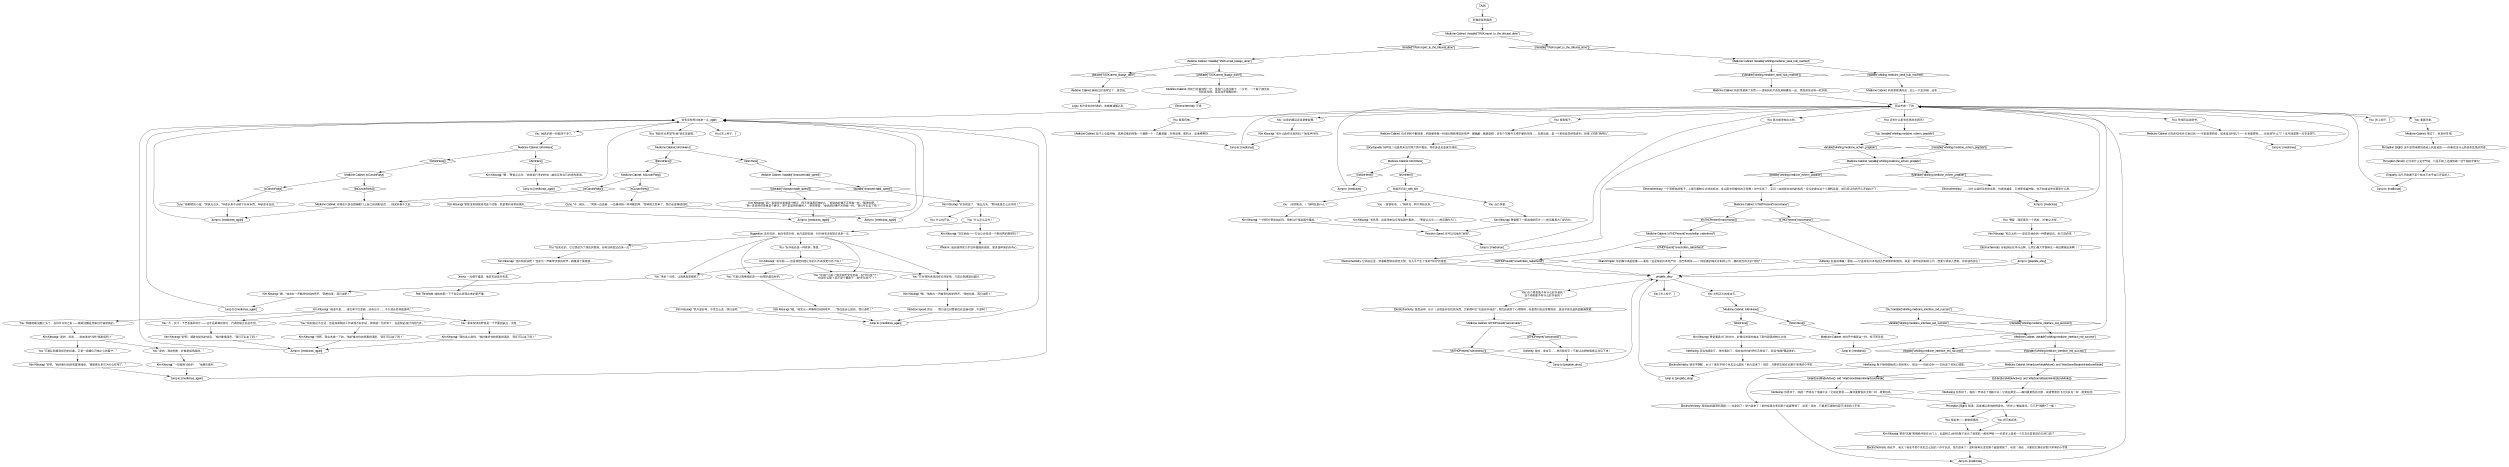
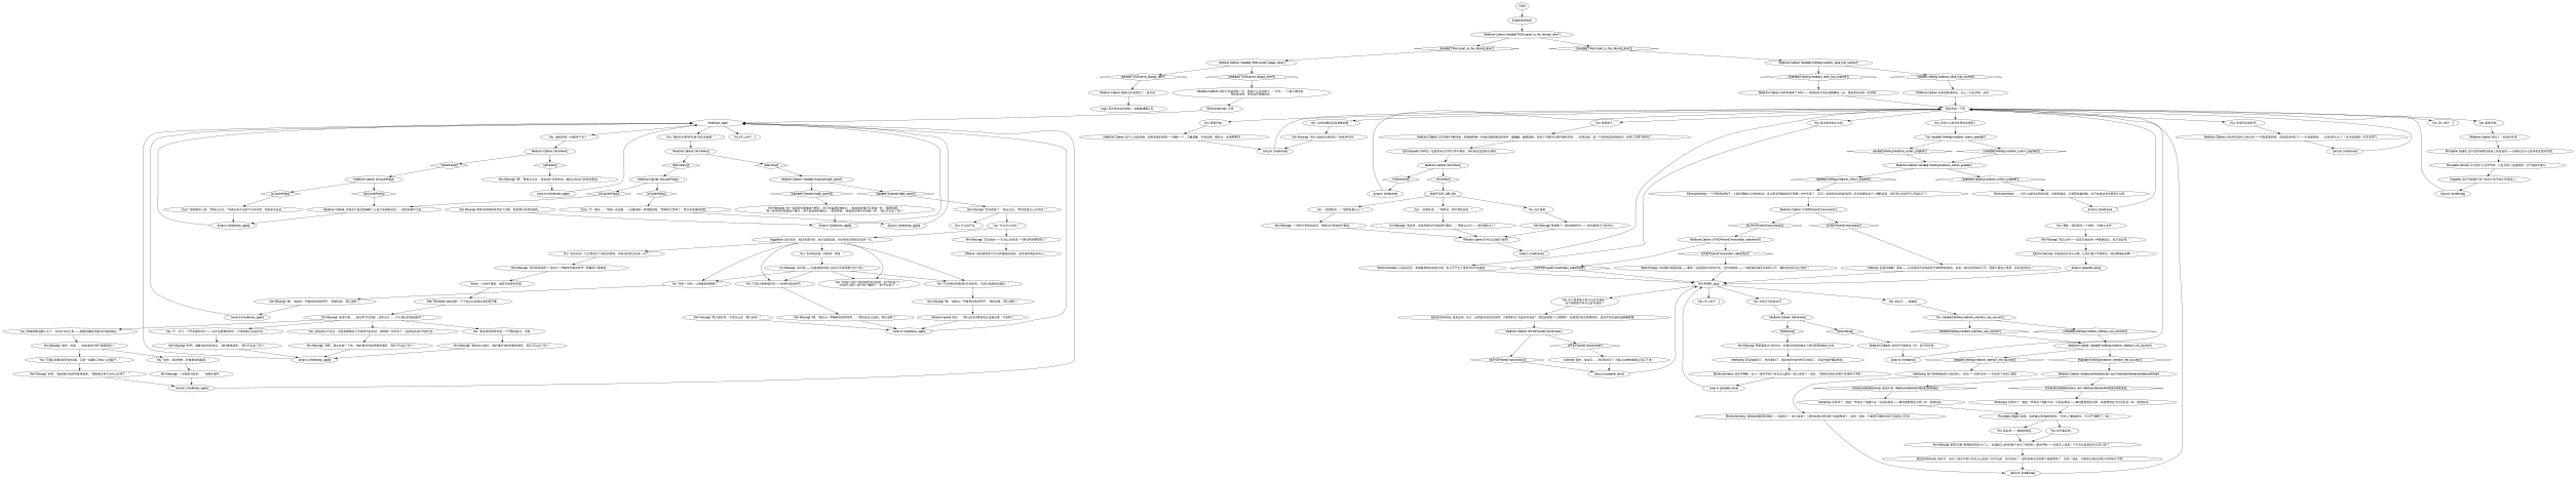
  digraph {
    fontname="Liberation Sans"
    node [fontname="Liberation Sans"]
    edge [fontname="Liberation Sans"]
    n1 [label=TASK]
    n2 [label="好像是挺危险的"]
    n3 [label="Medicine Cabinet: Variable[\"TASK.report_to_the_tribunal_done\"]"]
    n4 [label="Variable[\"TASK.report_to_the_tribunal_done\"]" shape=diamond]
    n5 [label="!(Variable[\"TASK.report_to_the_tribunal_done\"])" shape=diamond]
    n6 [label="Suggestion: 说实在的。他没有责问你，他只是想知道。问问他有没有想过也来一点。"]
    n7 [label="You: “说实在的，它让我成为了现在的警探。你有没有想过也来一点？”"]
    n8 [label="You: “它对我的表现没有任何影响，只是让我感觉比较好。”"]
    n9 [label="You: “它能让我继续前进——短期内是这样的。”"]
    n10 [label="You: “安非他命是一种疾病，警督。”"]
    n11 [label="You: “你说什么呢？我没有吃安非他命，别*开玩笑*了！”\n“你说什么呢？我不是个瘾君子，别*开玩笑*了！”"]
    n12 [label="You: “更好？没有。让我感觉更糟糕了。”"]
    n13 [label="Kim Kitsuragi: “也许我应该吧？”他发出一声略带忧郁的哼声，稍微揉了揉肩膀……"]
    n14 [label="Kim Kitsuragi: “嗯。”他发出一声略带忧郁的哼声。“我想也是。我们走吧？”"]
    n15 [label="Kim Kitsuragi: “嗯。”他发出一声略带忧郁的哼声……“我也是这么想的。我们走吧？”"]
    n16 [label="Kim Kitsuragi: “有可能——但是我想问他让你的工作表现更出色了吗？”"]
    n17 [label="Kim Kitsuragi: “嗯。”他发出一声略带忧郁的哼声。“我想也是。我们走吧？”"]
    n18 [label="You: 看着药物。"]
    n19 [label="Medicine Cabinet: 架子上全是药物。成堆成堆的药瓶一个接着一个：乙酰基酸，扑热息痛，眼药水，血液稀释剂……"]
    n20 [label="Jump to: [medicinas]"]
    n21 [label="我会考虑一下的"]
    n22 [label="You: 搜查瓶子。"]
    n23 [label="You: 再次搜寻帕立太特。"]
    n24 [label="You: 寻找药品说明书。"]
    n25 [label="You: 还有什么更有意思的东西吗？"]
    n26 [label="You: “这里的藏品还真是够多啊。”"]
    n27 [label="You: 看看牙刷。"]
    n28 [label="You: [关上柜子。]"]
    n29 [label="Medicine Cabinet: 你在药柜中翻找着，药瓶像骨骼一样发出嘎吱嘎吱的响声：醋氨酚，氟哌啶醇，还有个写着外文看不懂的东西……在那后面：是一个形状怪异的喷鼻剂。标签上写着“纳呵拉”。"]
    n30 [label="Electrochemistry: 它就在这里，穿着吸塑装的橙色太阳。你几乎产生了某种*怀旧*的感觉。"]
    n31 [label="Medicine Cabinet: 你找到些有外文标记的——可能是墨西拿，或者是戈特瓦汀——红色吸塑包……你发现*什么*了？这可能需要一点专业技巧。"]
    n32 [label="You: Variable[\"whirling.medicine_echem_preptide\"]"]
    n33 [label="Kim Kitsuragi: “有什么值得注意的吗？”他低声问到。"]
    n34 [label="Medicine Cabinet: 用过了，而且经常用。"]
    n35 [label="Encyclopedia: 纳呵拉？这是用来治疗阿片类中毒的。带在身边总是挺方便的。"]
    n36 [label="Jump to: [preptide_ahoy]"]
-   n37 [label=preptide_ahoy]
+   n37 [label="圣巴蒂斯特_ahoy"]
    n38 [label="You: 光明正大的拿走它。"]
+   n39 [label="You: 拿走它——偷偷的。"]
    n40 [label="You: 这个橙色瓶子有什么好兴奋的？\n这个橙色瓶子有什么好兴奋的？"]
    n41 [label="You: [关上柜子。]"]
    n42 [label="Medicine Cabinet: Variable[\"whirling.medicine_interface_red_success\"]"]
    n43 [label="Variable[\"whirling.medicine_interface_red_success\"]" shape=diamond]
    n44 [label="!(Variable[\"whirling.medicine_interface_red_success\"])" shape=diamond]
    n45 [label="Interfacing: 瓶子静悄悄地滑入你的掌心，然后——你转过身——它掉进了你的口袋里。"]
    n46 [label="Medicine Cabinet: IsHardcoreModeActive()  and  WasGameBeatenInHardcoreMode()"]
    n47 [label="Electrochemistry: 感觉如此圆滑和美丽——你拿到了！助力器来了！是时候再次变回那个超级警探了，哈里！现在，只要把它握在你那汗津津的小手里……"]
-   n48 [label="IsHardcoreModeActive()  and  WasGameBeatenInHardcoreMode()" shape=diamond]
+   n48 [label="IsHardcoreModeActive()  难道不是  WasGameBeatenInHardcoreMode()" shape=diamond]
    n49 [label="!(IsHardcoreModeActive()  and  WasGameBeatenInHardcoreMode())" shape=diamond]
    n50 [label="Kim Kitsuragi: 警督没有继续追究这个话题，而是看向浴室的窗外。"]
    n51 [label="Jump to: [medicinas_again]"]
-   n52 [label="你有没有想过也来一点_again"]
+   n52 [label=medicinas_again]
    n53 [label="Kim Kitsuragi: “好吧。感谢你提供的信息。”他好像很满意。“我们可以走了吗？”"]
    n54 [label="Jump to: [medicinas_again]"]
    n55 [label="Jump to: [medicinas_again]"]
    n56 [label="You: “她真的把一切都清干净了。”"]
    n57 [label="You: [关上柜子。]"]
    n58 [label="You: “我还有点希望*礼物*就在里面呢。”"]
    n59 [label="Kim Kitsuragi: “有意思。这是用来治疗海洛因中毒的……”警督点点头——然后看向大门。"]
    n60 [label="Reaction Speed: 你可以说他在*放哨*。"]
    n61 [label="Jump to: [medicinas]"]
    n62 [label="Medicine Cabinet: IsKimHere()"]
    n63 [label="You: Variable[\"whirling.medicine_interface_red_success\"]"]
    n64 [label="Electrochemistry: 是思必得，伙计！这就是你在找的东西。大家都叫它*右旋安非他命*，而且还谈到了心理障碍，但是我们在这里看到的，是技术更先进的盐酸麻黄素。"]
    n65 [label="You: “警督，我还看见一个商标，叫‘帕立太特’。”"]
    n66 [label="Kim Kitsuragi: “帕立太特——是安非他命的一种委婉说法。处方思必得。”"]
    n67 [label="Jump to: [medicinas]"]
    n68 [label="Drama: 一点都不诚恳。他其实就是在考虑。"]
    n69 [label="Reaction Speed: 所以……我们这位好警督也在边缘试探，不是吗？"]
    n70 [label="Jump to: [medicinas]"]
    n71 [label="Electrochemistry: 可惜。"]
    n72 [label="Jump to: [medicinas_again]"]
    n73 [label="Kim Kitsuragi: “一切都有代价的……”他看向窗外。"]
    n74 [label="Jump to: [medicinas_again]"]
    n75 [label="Cuno: “不，猪头……”男孩一边说着，一边像幼狼一样环顾四周。“那样就太简单了。我们还是继续找吧。”"]
    n76 [label="Jump to: [medicinas_again]"]
    n77 [label="IsKimHere()" shape=diamond]
    n78 [label="!(IsKimHere())" shape=diamond]
    n79 [label="You: 自己保密。"]
    n80 [label="Kim Kitsuragi: 警督瞥了一眼成排的药片——然后看着大门的方向。"]
    n81 [label="Medicine Cabinet: Variable[\"TASK.arrest_klaasje_done\"]"]
    n82 [label="Medicine Cabinet: Variable[\"whirling.medicine_steal_hub_reached\"]"]
    n83 [label="Variable[\"TASK.arrest_klaasje_done\"]" shape=diamond]
    n84 [label="!(Variable[\"TASK.arrest_klaasje_done\"])" shape=diamond]
    n85 [label="Variable[\"whirling.medicine_steal_hub_reached\"]" shape=diamond]
    n86 [label="!(Variable[\"whirling.medicine_steal_hub_reached\"])" shape=diamond]
    n87 [label="Kim Kitsuragi: “好吧。”他好像对你的答案很满意。“我能看出来它为什么有用了。”"]
    n88 [label="Medicine Cabinet: 橱柜已经清理过了，是空的。"]
    n89 [label="Medicine Cabinet: 药柜已经被清理一空。里面什么也没剩下，一片药，一个瓶子都没有。\n药柜是空的。甚至连牙刷都没有。"]
    n90 [label="Logic: 也许是加尔特做的。在她被逮捕之后。"]
    n91 [label="Jump to: [medicinas]"]
    n92 [label="Kim Kitsuragi: “嗯，”警督点点头。“在收拾行李的时候，她肯定有自己的优先事项。”"]
    n93 [label="Jump to: [medicinas_again]"]
    n94 [label="Interfacing: 你弄掉了。啪的一声掉在了地板中央！它就在那里——像仲夏黄昏的太阳一样，橙黄锃亮。"]
    n95 [label="Interfacing: 你弄掉了。啪的一声掉在了地板中央！它就在那里——像仲夏黄昏的太阳，或者警督的飞行员夹克一样，橙黄锃亮。"]
    n96 [label="Perception (Sight): 哇哦。真是难以置信的橙黄色。*所有人*都能看见。它几乎*沸腾*了一般！"]
    n97 [label="Authority: 是的，拿走它……然后除掉它！不能让这种制毒窝点存活下来！"]
    n98 [label="Jump to: [preptide_ahoy]"]
    n99 [label="Medicine Cabinet: IsKimHere()"]
    n100 [label="IsKimHere()" shape=diamond]
    n101 [label="!(IsKimHere())" shape=diamond]
    n102 [label="Kim Kitsuragi: “我只是好奇。不管怎么说，我们走吧。”"]
    n103 [label="Electrochemistry: 谁在乎，老兄？谁在乎那个呆瓜怎么想的？你可以的。助力器来了！是时候再次变回那个超级警探了，哈里！现在，只要把它握在你那汗津津的小手里……"]
    n104 [label="Jump to: [medicinas]"]
    n105 [label="Electrochemistry: 一个亮橙色的瓶子，上面印着帕立太特的标志。多么阳光而愉悦的字母啊！你中头奖了，宝贝！这就是你在找的东西！仅仅是握住这个小塑料容器，就已经让你的手心开始出汗了。"]
    n106 [label="Medicine Cabinet: IsTHCPresent(\"narcomania\")"]
    n107 [label="IsTHCPresent(\"narcomania\")" shape=diamond]
    n108 [label="!(IsTHCPresent(\"narcomania\"))" shape=diamond]
    n109 [label="You: （窃窃私语。）“纳呵拉，阿片类拮抗剂。”"]
    n110 [label="Variable[\"whirling.medicine_interface_red_success\"]" shape=diamond]
    n111 [label="!(Variable[\"whirling.medicine_interface_red_success\"])" shape=diamond]
    n112 [label="Medicine Cabinet: 在你手中像黄金一样。轻巧而珍贵。"]
    n113 [label="Jump to: [medicinas]"]
    n114 [label="You: 捡起来——偷偷摸摸的。"]
    n115 [label="You: 把它捡起来。"]
    n116 [label="Kim Kitsuragi: 警督*试着*把视线停留在大门上，但是帕立太特的瓶子发出了响尾蛇一般的声响——你基本上是把一个打击乐器塞进自己的口袋了。"]
    n117 [label="Medicine Cabinet: IsKimHere()"]
    n118 [label="IsKimHere()" shape=diamond]
    n119 [label="!(IsKimHere())" shape=diamond]
    n120 [label="Medicine Cabinet: IsCunoInParty()"]
    n121 [label="IsCunoInParty()" shape=diamond]
    n122 [label="!(IsCunoInParty())" shape=diamond]
    n123 [label="Medicine Cabinet: 你现在只是在跟橱柜门上自己的倒影说话……情况好像不太好。"]
    n124 [label="Authority: 肮脏的毒贩！看啦——它是瑞瓦肖本地的圣巴蒂斯特制造的。真是一家可耻的制药公司，想要引诱别人堕落。你应该毁掉它！"]
    n125 [label="Medicine Cabinet: IsTHCPresent(\"revacholian_nationhood\")"]
    n126 [label="IsTHCPresent(\"revacholian_nationhood\")" shape=diamond]
    n127 [label="!(IsTHCPresent(\"revacholian_nationhood\"))" shape=diamond]
    n128 [label="Perception (Smell): 它没有什么化学气味。只是手柄上还残留着一些干涸的牙膏印。"]
    n129 [label="Empathy: 这只牙刷属于某个根本不在乎自己牙齿的人。"]
    n130 [label="You: （窃窃私语。）“纳呵拉是什么？”"]
    n131 [label="Kim Kitsuragi: “一种阿片受体拮抗剂。用来治疗海洛因中毒的。”"]
    n132 [label="Variable[\"whirling.medicine_echem_preptide\"]" shape=diamond]
    n133 [label="!(Variable[\"whirling.medicine_echem_preptide\"])" shape=diamond]
    n134 [label="Medicine Cabinet: Variable[\"whirling.medicine_echem_preptide\"]"]
    n135 [label="Variable[\"whirling.medicine_echem_preptide\"]" shape=diamond]
    n136 [label="!(Variable[\"whirling.medicine_echem_preptide\"])" shape=diamond]
    n137 [label="Medicine Cabinet: IsKimHere()"]
    n138 [label="You: “我知道这不合适，但是如果我的工作表现不好的话，那我就一无所有了。这是我必须付出的代价。”"]
    n139 [label="Kim Kitsuragi: “好吧。我会考虑一下的。”他好像对你的答案很满意。“我们可以走了吗？”"]
    n140 [label="Kim Kitsuragi: 警督看着大门的方向，好像没发现你偷走了那份甜美的帕立太特。"]
    n141 [label="Interfacing: 其实他看到了。绝对看到了，现在他对你的评价又降低了。应该*偷偷*藏起来的。"]
    n142 [label="Electrochemistry: 谁在乎啊呢，伙计？谁在乎那个呆瓜怎么想的？助力器来了！现在，只要把它握在你那汗津津的小手里……"]
    n143 [label="IsKimHere()" shape=diamond]
    n144 [label="!(IsKimHere())" shape=diamond]
    n145 [label="Medicine Cabinet: Variable[\"character.habit_speed\"]"]
    n146 [label="Variable[\"character.habit_speed\"]" shape=diamond]
    n147 [label="!(Variable[\"character.habit_speed\"])" shape=diamond]
    n148 [label="Kim Kitsuragi: “你当然是了。”他点点头。“那到底是怎么运作的？”"]
    n149 [label="You: “什么怎么运作？”"]
    n150 [label="You: 什么也不说。"]
    n151 [label="Kim Kitsuragi: “安非他命——它会让你变成一个更优秀的警探吗？”"]
    n152 [label="Rhetoric: 他的措辞里几乎没有傲慢的感觉，更多是审慎的好奇心。"]
    n153 [label="Cuno: “很聪明的小妞。”男孩点点头。“坤诺从来不会留下任何东西。坤诺是专业的。”"]
    n154 [label="Perception (Sight): 这不是用来擦洗瓷砖上的血迹的——好像也没什么其他有意思的用途。"]
    n155 [label="Inland Empire: 你的胸中满是骄傲——看啦！这是瑞瓦肖本地产的，圣巴蒂斯特——一间骄傲的瑞瓦肖制药公司，拥有相当伟大的*传统*！"]
    n156 [label="Medicine Cabinet: IsTHCPresent(\"narcomania\")"]
    n157 [label="You: “看来发情的野兽是一个严重的缺点，没错。”"]
    n158 [label="Kim Kitsuragi: “我也这么觉得。”他好像对你的答案很满意。“我们可以走了吗？”"]
    n159 [label="Electrochemistry: ……没什么值得注意的东西。你看得越多，它就变得越神秘。你不知道这些东西有什么用。"]
    n160 [label="Jump to: [medicinas]"]
    n161 [label="Pain Threshold: 他挨的那一下子肯定比表现出来的更严重。"]
    n162 [label="Kim Kitsuragi: “难道不是……瞳孔和下巴歪曲，还有出汗……不久就会变得疲惫吗？”"]
    n163 [label="You: “不，伙计，下巴歪曲和出汗——这才是最棒的部分。代表药物正在起作用。”"]
    n164 [label="You: “我嗑吡嚯浣酮上头了。在你开口问之前——吡嚯浣酮是用来治疗辐射病的。”"]
    n165 [label="Kim Kitsuragi: “是的，但是……你知道你*没有*辐射病吗？”"]
    n166 [label="You: “是的，现在想来，好像是挺危险的。”"]
    n167 [label="You: “它能让我看到炽烈的幻象。它是一扇通往万物之心的窗户。”"]
    n168 [label="Medicine Cabinet: 药柜里塞满了东西——成堆的药片杂乱地堆叠在一起。里面甚至还有一把牙刷。"]
    n169 [label="Electrochemistry: 你他妈还在等什么啊，让我们像大学预科生一样赶紧嗨起来啊！！！"]
    n170 [label="Kim Kitsuragi: “我一直觉得你更像是个醉汉，而不是滥用药物的人，”他说的好像不言而喻一样。“随便你吧。”\n“我一直觉得你更像是个醉汉，而不是滥用药物的人，荣誉警督，”他说的好像不言而喻一样。“我们可以走了吧？”"]
    n171 [label="他低声问到_with_kim"]
    n172 [label="IsTHCPresent(\"narcomania\")" shape=diamond]
    n173 [label="!(IsTHCPresent(\"narcomania\"))" shape=diamond]
    n174 [label="Medicine Cabinet: 药柜里塞满药品，加上一只旧牙刷，还有……"]
    n175 [label="Jump to: [preptide_ahoy]"]
    n176 [label="Medicine Cabinet: IsCunoInParty()"]
    n177 [label="IsCunoInParty()" shape=diamond]
    n178 [label="!(IsCunoInParty())" shape=diamond]
    n179 [label="Jump to: [medicinas_again]"]
    n1 -> n2
    n2 -> n3
    n3 -> n4
    n3 -> n5
    n4 -> n81
    n5 -> n82
    n6 -> n7
    n6 -> n8
    n6 -> n9
    n6 -> n10
    n6 -> n11
    n6 -> n12
    n7 -> n13
    n8 -> n14
    n9 -> n15
    n10 -> n16
    n12 -> n17
    n13 -> n68
    n14 -> n69
    n15 -> n93
    n16 -> n8
    n16 -> n9
    n16 -> n11
    n16 -> n12
    n17 -> n179
    n18 -> n19
    n19 -> n20
    n20 -> n21
    n21 -> n18
    n21 -> n22
    n21 -> n23
    n21 -> n24
    n21 -> n25
    n21 -> n26
    n21 -> n27
    n21 -> n28
    n22 -> n29
    n23 -> n30
    n24 -> n31
    n25 -> n32
    n26 -> n33
    n27 -> n34
    n29 -> n35
    n30 -> n37
    n31 -> n91
    n32 -> n132
    n32 -> n133
    n33 -> n20
    n34 -> n154
    n35 -> n99
    n36 -> n37
    n37 -> n38
+   n37 -> n39
    n37 -> n40
    n37 -> n41
    n38 -> n62
+   n39 -> n63
    n40 -> n64
    n42 -> n43
    n42 -> n44
    n43 -> n45
    n44 -> n46
    n45 -> n47
    n46 -> n48
    n46 -> n49
    n47 -> n104
    n48 -> n94
    n49 -> n95
    n50 -> n51
    n51 -> n52
    n52 -> n56
    n52 -> n57
    n52 -> n58
    n53 -> n54
    n54 -> n52
    n55 -> n52
    n56 -> n117
    n58 -> n137
    n59 -> n60
    n60 -> n61
    n61 -> n21
    n62 -> n77
    n62 -> n78
    n63 -> n110
    n63 -> n111
    n64 -> n156
    n65 -> n66
    n66 -> n169
    n67 -> n21
    n68 -> n161
    n69 -> n93
    n70 -> n21
    n71 -> n52
    n72 -> n52
    n73 -> n74
    n74 -> n52
    n75 -> n76
    n76 -> n52
    n77 -> n140
    n78 -> n112
    n79 -> n80
    n80 -> n60
    n81 -> n83
    n81 -> n84
    n82 -> n85
    n82 -> n86
    n83 -> n88
    n84 -> n89
    n85 -> n174
    n86 -> n168
    n87 -> n74
    n88 -> n90
    n89 -> n71
    n91 -> n21
    n92 -> n72
    n93 -> n52
    n94 -> n96
    n95 -> n96
    n96 -> n114
    n96 -> n115
    n97 -> n98
    n98 -> n37
    n99 -> n100
    n99 -> n101
    n100 -> n171
    n101 -> n67
    n102 -> n93
    n103 -> n104
    n104 -> n21
    n105 -> n106
    n106 -> n107
    n106 -> n108
    n107 -> n124
    n108 -> n125
    n109 -> n59
    n110 -> n42
    n111 -> n42
    n112 -> n113
    n113 -> n21
    n114 -> n116
    n115 -> n116
    n116 -> n103
    n117 -> n118
    n117 -> n119
    n118 -> n92
    n119 -> n176
    n120 -> n121
    n120 -> n122
    n121 -> n75
    n122 -> n123
    n123 -> n55
    n124 -> n37
    n125 -> n126
    n125 -> n127
    n126 -> n155
    n127 -> n37
    n128 -> n129
    n129 -> n70
    n130 -> n131
    n131 -> n60
    n132 -> n134
    n133 -> n134
    n134 -> n135
    n134 -> n136
    n135 -> n105
    n136 -> n159
    n137 -> n143
    n137 -> n144
    n138 -> n139
    n139 -> n54
    n140 -> n141
    n141 -> n142
    n142 -> n175
    n143 -> n145
    n144 -> n120
    n145 -> n146
    n145 -> n147
    n146 -> n148
    n147 -> n170
    n148 -> n149
    n148 -> n150
    n149 -> n6
    n149 -> n151
    n151 -> n152
    n153 -> n55
+   n154 -> n128
    n155 -> n37
    n156 -> n172
    n156 -> n173
    n157 -> n158
    n158 -> n54
    n159 -> n160
    n160 -> n21
+   n161 -> n162
    n162 -> n138
    n162 -> n157
    n162 -> n163
    n162 -> n164
    n163 -> n53
    n164 -> n165
    n165 -> n166
    n165 -> n167
    n166 -> n73
    n167 -> n87
    n168 -> n21
    n169 -> n36
    n170 -> n51
    n171 -> n79
    n171 -> n109
    n171 -> n130
    n172 -> n97
    n173 -> n98
    n174 -> n21
    n175 -> n37
    n176 -> n177
    n176 -> n178
    n177 -> n153
    n178 -> n123
    n179 -> n52
  }
